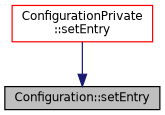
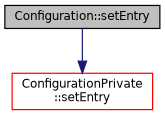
  digraph {
    rankdir=TB
    node [fontname=Helvetica fontsize=10 shape=record style=filled]
    n1 [color=black fillcolor=grey75 fontcolor=black height=0.2 label="Configuration::setEntry" width=0.4]
    n2 [color=red fillcolor=white height=0.2 label="ConfigurationPrivate\l::setEntry" width=0.4]
-   n2 -> n1 [color=midnightblue fontname=Helvetica fontsize=10 labelfontname=Helvetica labelfontsize=10 style=solid]
+   n1 -> n2 [color=midnightblue fontname=Helvetica fontsize=10 labelfontname=Helvetica labelfontsize=10 style=solid]
  }
